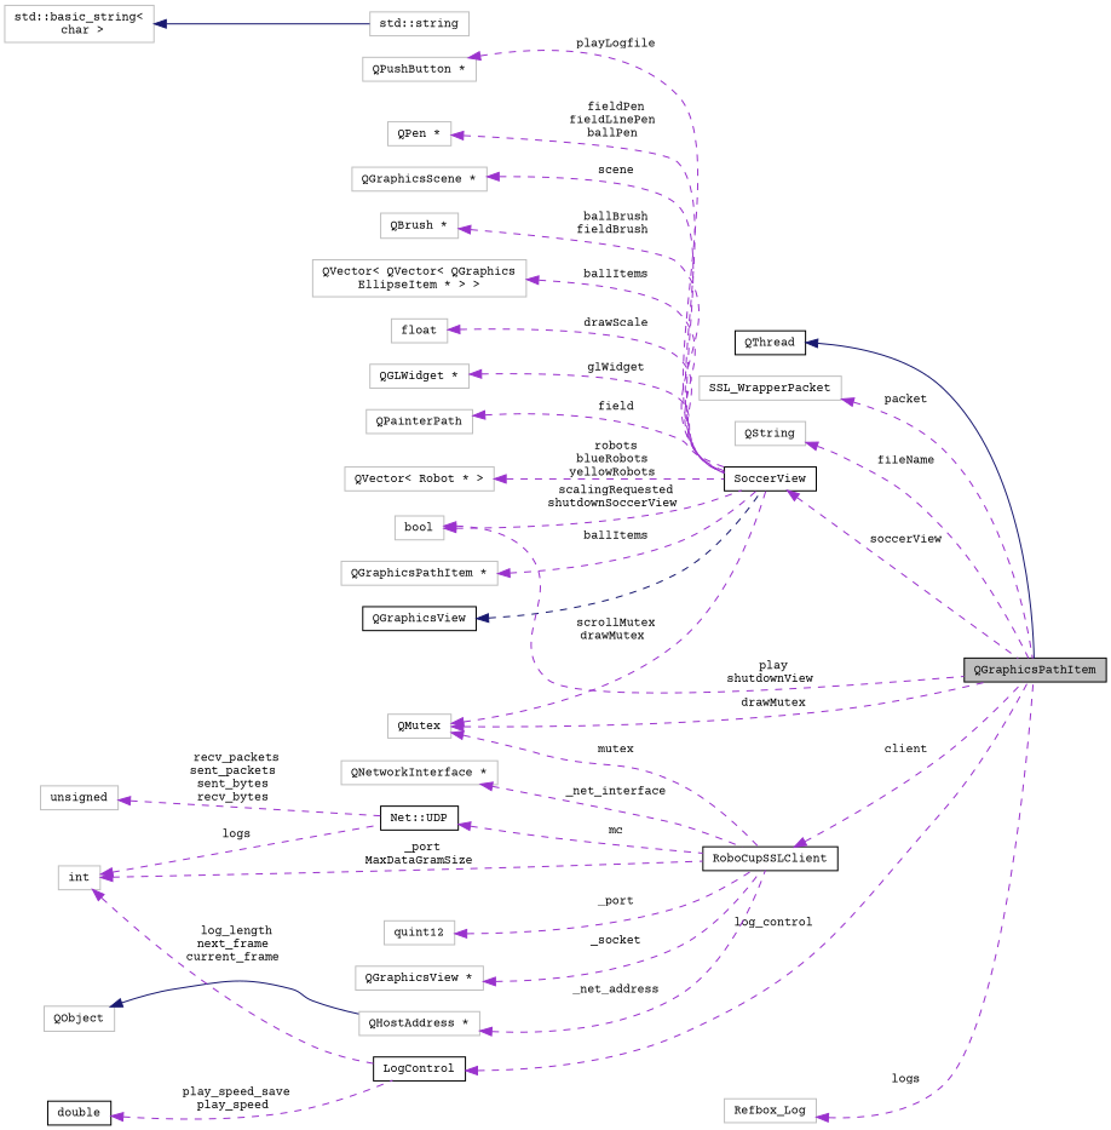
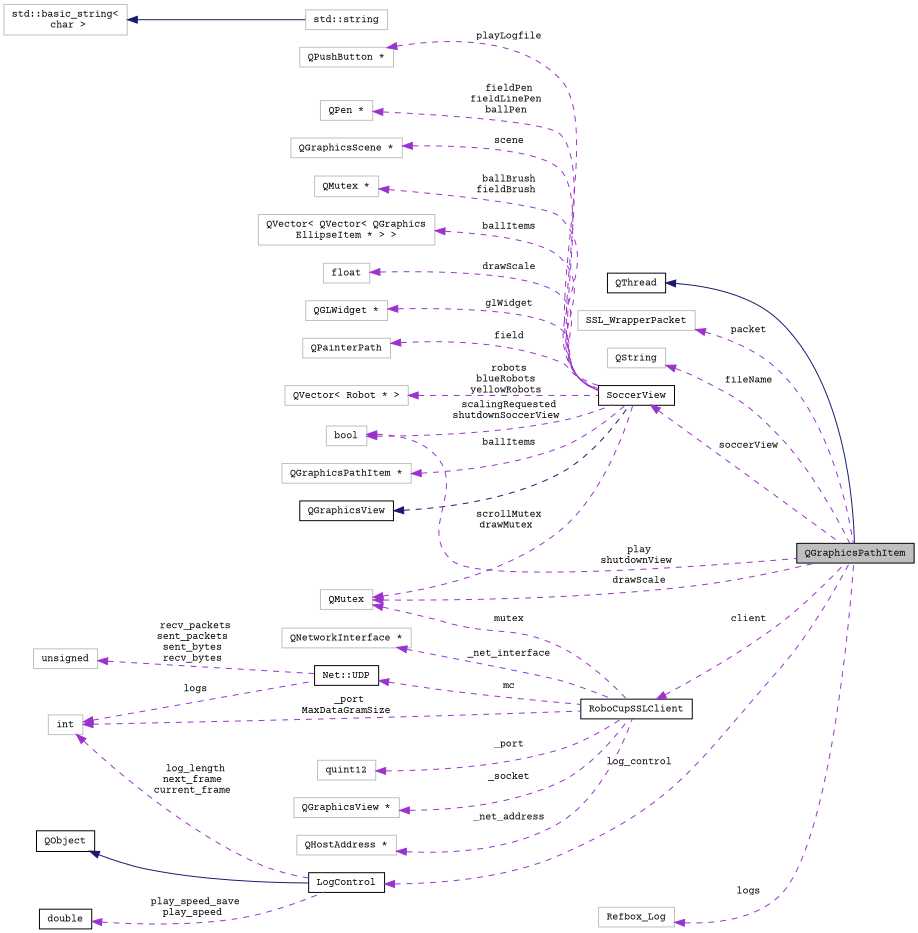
  digraph {
    fontname="Courier Prime"
    rankdir=LR
    node [color=grey75 fillcolor=white fontname="Courier Prime" fontsize=10 shape=record style=filled]
    edge [color=darkorchid3 dir=back fontname="Courier Prime" fontsize=10 labelfontname=Helvetica labelfontsize=10 style=dashed]
    n1 [color=black fillcolor=grey75 fontcolor=black height=0.2 label=QGraphicsPathItem width=0.4]
    n2 [color=black height=0.2 label=QThread width=0.4]
    n3 [height=0.2 label=SSL_WrapperPacket width=0.4]
    n4 [height=0.2 label=QString width=0.4]
    n5 [color=black height=0.2 label=SoccerView width=0.4]
    n6 [color=black height=0.2 label=QGraphicsView width=0.4]
    n7 [height=0.2 label="QPushButton *" width=0.4]
    n8 [height=0.2 label="QPen *" width=0.4]
    n9 [height=0.2 label="QGraphicsScene *" width=0.4]
-   n10 [height=0.2 label="QBrush *" width=0.4]
+   n10 [height=0.2 label="QMutex *" width=0.4]
    n11 [height=0.2 label="QVector\< QVector\< QGraphics\lEllipseItem * \> \>" width=0.4]
    n12 [height=0.2 label=float width=0.4]
    n13 [height=0.2 label="QGLWidget *" width=0.4]
    n14 [height=0.2 label=QPainterPath width=0.4]
    n15 [height=0.2 label=bool width=0.4]
    n16 [height=0.2 label=QMutex width=0.4]
    n17 [color=black height=0.2 label=RoboCupSSLClient width=0.4]
    n18 [height=0.2 label="QVector\< Robot * \>" width=0.4]
    n19 [height=0.2 label="QGraphicsPathItem *" width=0.4]
    n20 [color=black height=0.2 label=LogControl width=0.4]
-   n21 [height=0.2 label=QObject width=0.4]
+   n21 [color=black height=0.2 label=QObject width=0.4]
    n22 [color=black height=0.2 label=double width=0.4]
    n23 [height=0.2 label=int width=0.4]
    n24 [color=black height=0.2 label="Net::UDP" width=0.4]
    n25 [height=0.2 label=Refbox_Log width=0.4]
    n26 [height=0.2 label=quint12 width=0.4]
    n27 [height=0.2 label=unsigned width=0.4]
    n28 [height=0.2 label="QGraphicsView *" width=0.4]
    n29 [height=0.2 label="std::string" width=0.4]
    n30 [height=0.2 label="std::basic_string\<\l char \>" width=0.4]
    n31 [height=0.2 label="QNetworkInterface *" width=0.4]
    n32 [height=0.2 label="QHostAddress *" width=0.4]
    n2 -> n1 [color=midnightblue style=solid]
    n3 -> n1 [label=" packet"]
    n4 -> n1 [label=" fileName"]
    n5 -> n1 [label=" soccerView"]
    n6 -> n5 [color=midnightblue]
    n7 -> n5 [label=" playLogfile"]
    n8 -> n5 [label=" fieldPen\nfieldLinePen\nballPen"]
    n9 -> n5 [label=" scene"]
    n10 -> n5 [label=" ballBrush\nfieldBrush"]
    n11 -> n5 [label=" ballItems"]
    n12 -> n5 [label=" drawScale"]
    n13 -> n5 [label=" glWidget"]
    n14 -> n5 [label=" field"]
    n15 -> n1 [label=" play\nshutdownView"]
    n15 -> n5 [label=" scalingRequested\nshutdownSoccerView"]
-   n16 -> n1 [label=" drawMutex"]
+   n16 -> n1 [label=" drawScale"]
    n16 -> n5 [label=" scrollMutex\ndrawMutex"]
    n16 -> n17 [label=" mutex"]
    n17 -> n1 [label=" client"]
    n18 -> n5 [label=" robots\nblueRobots\nyellowRobots"]
    n19 -> n5 [label=" ballItems"]
    n20 -> n1 [label=" log_control"]
-   n21 -> n32 [color=midnightblue style=solid]
+   n21 -> n20 [color=midnightblue style=solid]
    n22 -> n20 [label=" play_speed_save\nplay_speed"]
    n23 -> n17 [label=" _port\nMaxDataGramSize"]
    n23 -> n20 [label=" log_length\nnext_frame\ncurrent_frame"]
    n23 -> n24 [label=" logs"]
    n24 -> n17 [label=" mc"]
    n25 -> n1 [label=" logs"]
    n26 -> n17 [label=" _port"]
    n27 -> n24 [label=" recv_packets\nsent_packets\nsent_bytes\nrecv_bytes"]
    n28 -> n17 [label=" _socket"]
    n30 -> n29 [color=midnightblue style=solid]
    n31 -> n17 [label=" _net_interface"]
    n32 -> n17 [label=" _net_address"]
  }
